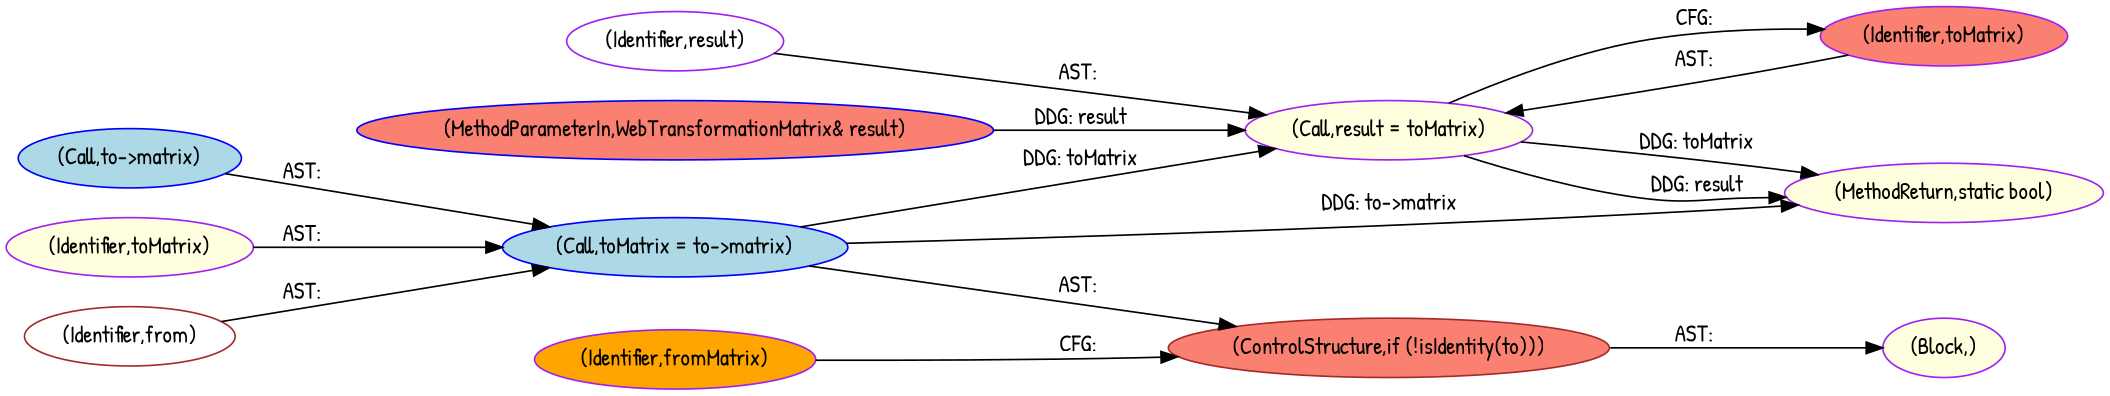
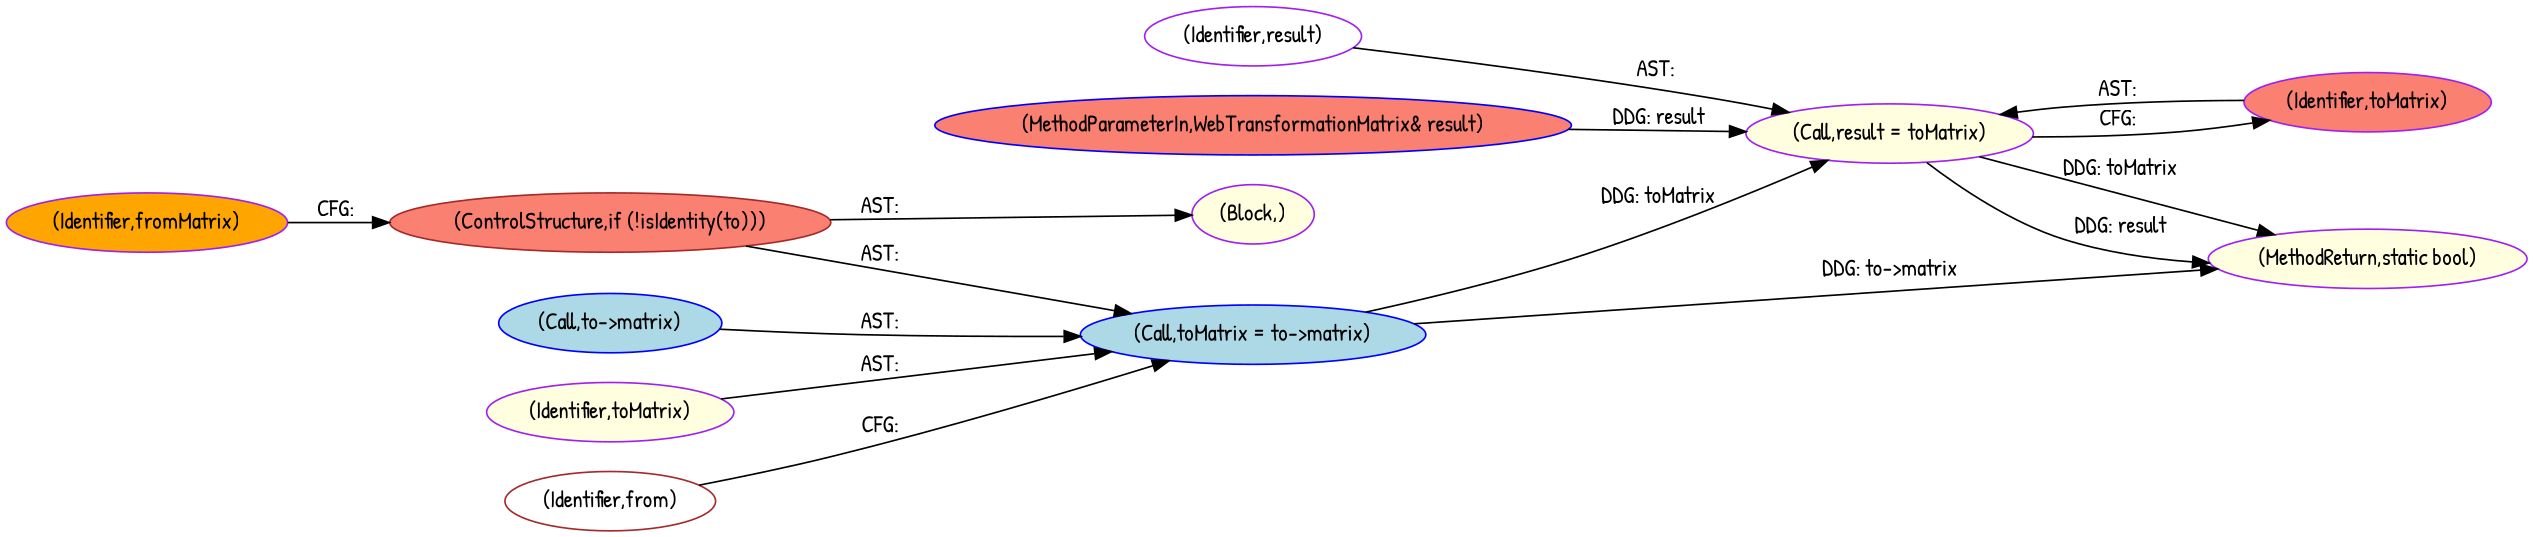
  digraph {
    fontname="Patrick Hand"
    rankdir=LR
    node [color=purple fillcolor=lightyellow fontname="Patrick Hand" style=filled]
    edge [fontname="Patrick Hand"]
    n1 [color=blue fillcolor=lightblue label="(Call,toMatrix = to->matrix)"]
    n2 [label="(Call,result = toMatrix)"]
    n3 [label="(MethodReturn,static bool)"]
    n4 [color=brown fillcolor=salmon label="(ControlStructure,if (!isIdentity(to)))"]
    n5 [fillcolor=salmon label="(Identifier,toMatrix)"]
    n6 [color=blue fillcolor=lightblue label="(Call,to->matrix)"]
    n7 [label="(Block,)"]
    n8 [fillcolor=orange label="(Identifier,fromMatrix)"]
    n9 [label="(Identifier,toMatrix)"]
    n10 [fillcolor=white label="(Identifier,result)"]
    n11 [color=brown fillcolor=white label="(Identifier,from)"]
    n12 [color=blue fillcolor=salmon label="(MethodParameterIn,WebTransformationMatrix& result)"]
    n1 -> n2 [label="DDG: toMatrix"]
    n1 -> n3 [label="DDG: to->matrix"]
-   n1 -> n4 [label="AST: "]
+   n4 -> n1 [label="AST: "]
    n2 -> n3 [label="DDG: toMatrix"]
    n2 -> n3 [label="DDG: result"]
    n2 -> n5 [label="CFG: "]
    n4 -> n7 [label="AST: "]
    n5 -> n2 [label="AST: "]
    n6 -> n1 [label="AST: "]
    n8 -> n4 [label="CFG: "]
    n9 -> n1 [label="AST: "]
    n10 -> n2 [label="AST: "]
-   n11 -> n1 [label="AST: "]
+   n11 -> n1 [label="CFG: "]
    n12 -> n2 [label="DDG: result"]
  }
